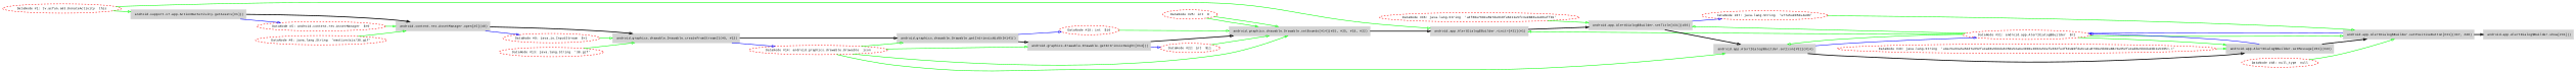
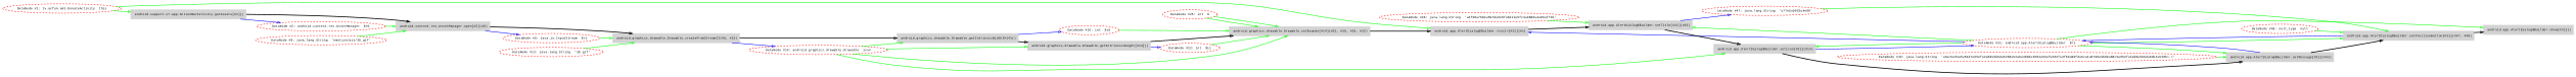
  digraph {
    fontname="Liberation Mono"
    rankdir=LR
    node [color=red fontname="Liberation Mono" fontsize=13 penwidth=2.0 shape=ellipse style=dashed]
    edge [arrowhead=onormal color=green fontname="Liberation Mono" penwidth=2]
    n1 [label="DataNode #14: android.graphics.drawable.Drawable  icon"]
    n2 [color=lightgray label=" android.graphics.drawable.Drawable.getIntrinsicHeight[#14]()" shape=box style=filled]
    n3 [color=lightgray label=" android.graphics.drawable.Drawable.setBounds[#14](#25, #25, #19, #22)" shape=box style=filled]
    n4 [color=lightgray label=" android.graphics.drawable.Drawable.getIntrinsicWidth[#14]()" shape=box style=filled]
    n5 [color=lightgray label=" android.app.AlertDialog$Builder.setIcon[#31](#14)" shape=box style=filled]
    n6 [label="DataNode #22: int  $i1"]
    n7 [color=lightgray label=" android.app.AlertDialog$Builder.<init>[#31](#1)" shape=box style=filled]
    n8 [label="DataNode #19: int  $i0"]
    n9 [label="DataNode #31: android.app.AlertDialog$Builder  $r2"]
    n10 [color=lightgray label=" android.app.AlertDialog$Builder.setMessage[#31](#43)" shape=box style=filled]
    n11 [color=lightgray label=" android.app.AlertDialog$Builder.show[#31]()" shape=box style=filled]
    n12 [color=lightgray label=" android.app.AlertDialog$Builder.setPositiveButton[#31](#47, #48)" shape=box style=filled]
    n13 [color=lightgray label=" android.app.AlertDialog$Builder.setTitle[#31](#36)" shape=box style=filled]
    n14 [label="DataNode #47: java.lang.String  \'\u77e5\u9053\u4e86\'"]
    n15 [label="DataNode #43: java.lang.String  \'\u4ec5\u63a5\u53d7\u652f\u4ed8\u5b9d\u6350\u52a9\u3002\u3002\u53ef\u662f\u4f60\u90fd\u6ca1\u6709\u5b89\u88c5\u652f\u4ed8\u5b9d\u94b1\u5305=.=\'"]
    n16 [label="DataNode #25: int  8"]
    n17 [label="DataNode #48: null_type  null"]
    n18 [label="DataNode #1: tv.acfun.a63.DonateActivity  this"]
    n19 [color=lightgray label=" android.support.v7.app.ActionBarActivity.getAssets[#1]()" shape=box style=filled]
    n20 [label="DataNode #5: android.content.res.AssetManager  $r0"]
    n21 [color=lightgray label=" android.content.res.AssetManager.open[#5](#8)" shape=box style=filled]
    n22 [label="DataNode #9: java.io.InputStream  $r1"]
    n23 [color=lightgray label=" android.graphics.drawable.Drawable.createFromStream[](#9, #13)" shape=box style=filled]
    n24 [label="DataNode #8: java.lang.String  \'emotion/ais/38.gif\'"]
    n25 [label="DataNode #36: java.lang.String  \'\u4f60\u7684\u597d\u610f\u6211\u5fc3\u9886\u4e86\uff01\'"]
    n26 [label="DataNode #13: java.lang.String  \'38.gif\'"]
    n1 -> n2
    n1 -> n3
    n1 -> n4
    n1 -> n5
    n2 -> n3 [color=black penwidth=3]
    n2 -> n6 [color=blue]
    n3 -> n7 [color=black penwidth=3]
    n4 -> n2 [color=black penwidth=3]
    n4 -> n8 [color=blue]
    n5 -> n9 [color=blue]
    n5 -> n10 [color=black penwidth=3]
    n6 -> n3
    n7 -> n13 [color=black penwidth=3]
    n8 -> n3
    n9 -> n5
-   n9 -> n7
+   n9 -> n7 [color=blue]
    n9 -> n10
+   n9 -> n11
    n9 -> n12
    n9 -> n13
    n10 -> n9 [color=blue]
    n10 -> n12 [color=black penwidth=3]
    n12 -> n9 [color=blue]
    n12 -> n11 [color=black penwidth=3]
    n13 -> n5 [color=black penwidth=3]
    n13 -> n14 [color=blue]
    n14 -> n12
    n15 -> n10
    n16 -> n3
    n16 -> n3
    n17 -> n12
    n18 -> n7
    n18 -> n19
    n19 -> n20 [color=blue]
    n19 -> n21 [color=black penwidth=3]
    n20 -> n21
    n21 -> n22 [color=blue]
    n21 -> n23 [color=black penwidth=3]
    n22 -> n23
    n23 -> n1 [color=blue]
    n23 -> n4 [color=black penwidth=3]
    n24 -> n21
    n25 -> n13
    n26 -> n23
  }
